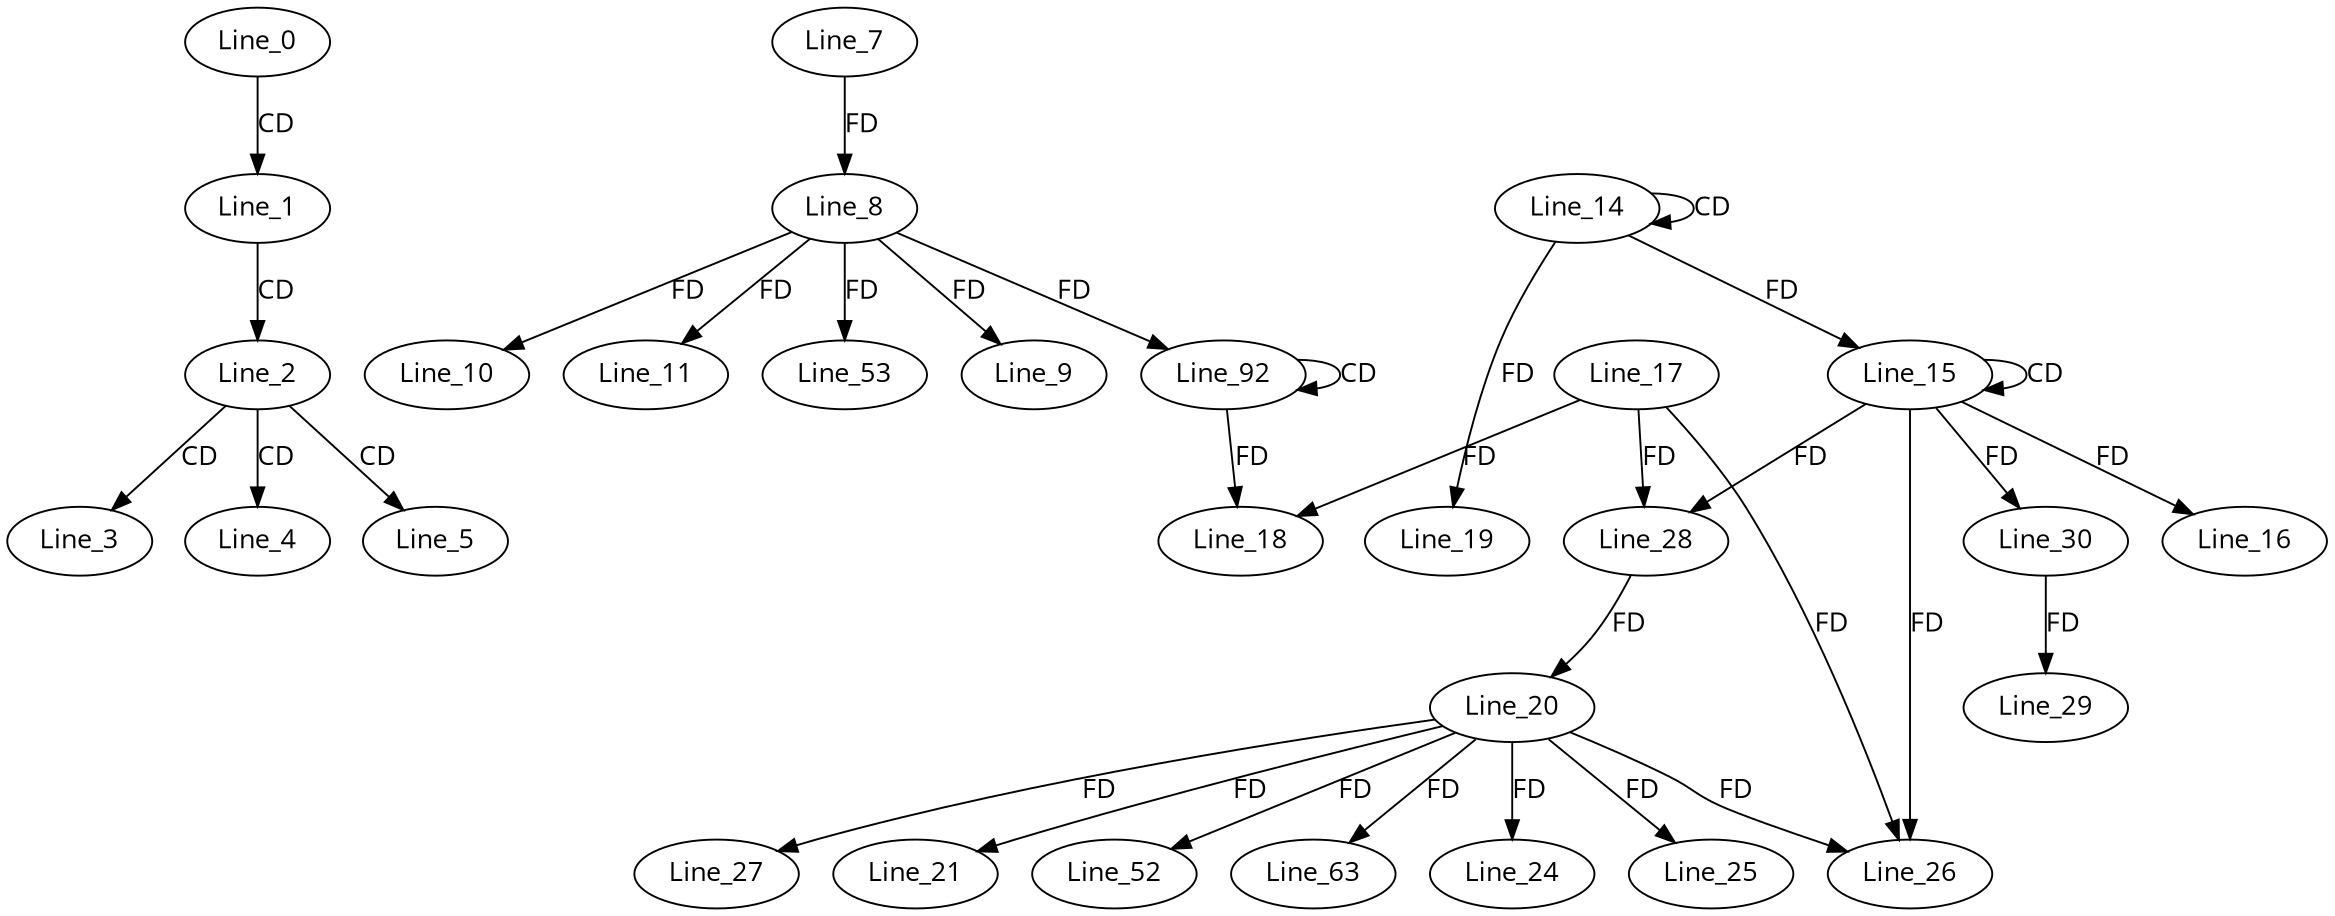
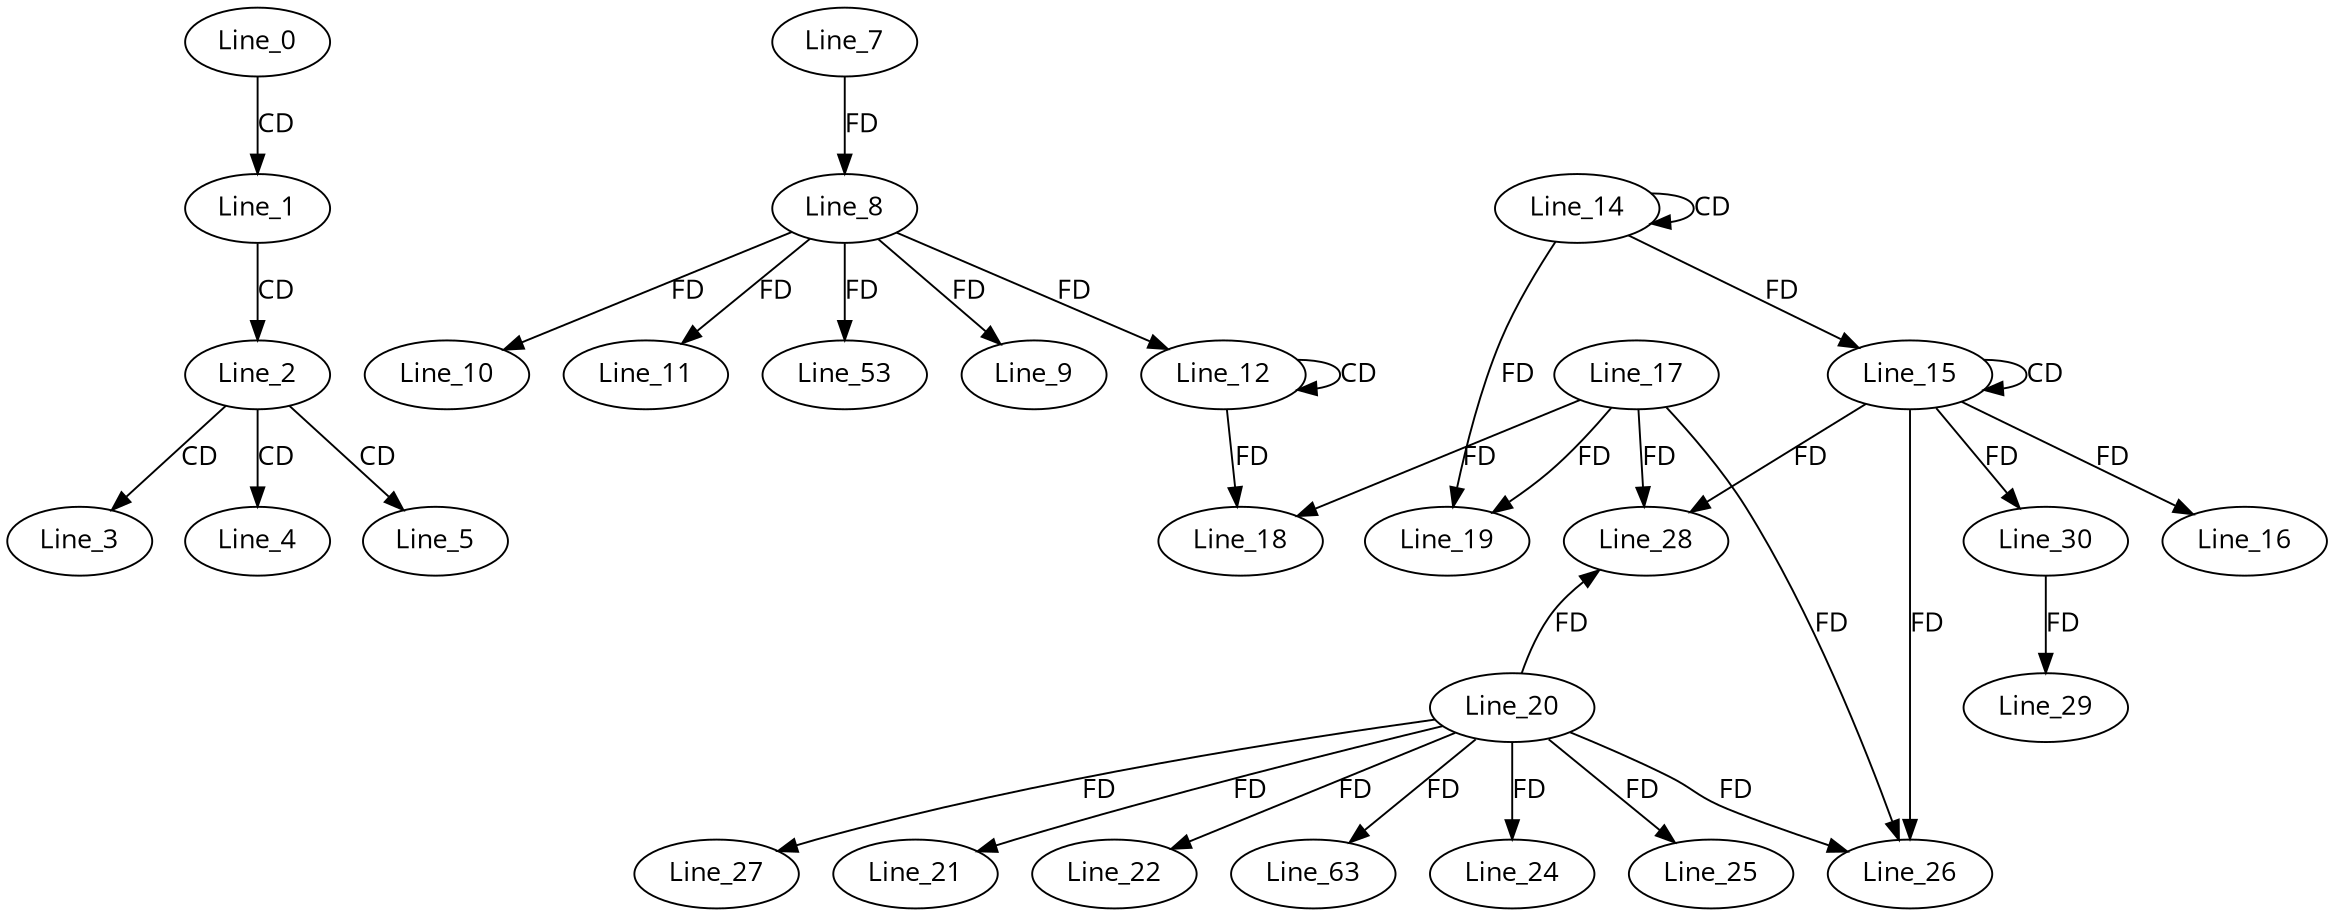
  digraph {
    fontname="Open Sans"
    node [fontname="Open Sans"]
    edge [fontname="Open Sans"]
    Line_0
    Line_1
    Line_2
    Line_3
    Line_4
    Line_5
    Line_7
    Line_8
    Line_9
    Line_10
    Line_11
-   Line_12 [label=Line_92]
+   Line_12
    n13 [label=Line_53]
    Line_18
    Line_14
    Line_15
    Line_19
    Line_16
    Line_26
    Line_28
    Line_30
    Line_29
    Line_17
    Line_20
    Line_21
-   Line_22 [label=Line_52]
+   Line_22
    n27 [label=Line_63]
    Line_24
    Line_25
    Line_27
    Line_0 -> Line_1 [label=CD]
    Line_1 -> Line_2 [label=CD]
    Line_2 -> Line_3 [label=CD]
    Line_2 -> Line_4 [label=CD]
    Line_2 -> Line_5 [label=CD]
    Line_7 -> Line_8 [label=FD]
    Line_8 -> Line_9 [label=FD]
    Line_8 -> Line_10 [label=FD]
    Line_8 -> Line_11 [label=FD]
    Line_8 -> Line_12 [label=FD]
    Line_8 -> n13 [label=FD]
    Line_12 -> Line_12 [label=CD]
    Line_12 -> Line_18 [label=FD]
    Line_14 -> Line_14 [label=CD]
    Line_14 -> Line_15 [label=FD]
    Line_14 -> Line_19 [label=FD]
    Line_15 -> Line_15 [label=CD]
    Line_15 -> Line_16 [label=FD]
    Line_15 -> Line_26 [label=FD]
    Line_15 -> Line_28 [label=FD]
    Line_15 -> Line_30 [label=FD]
    Line_30 -> Line_29 [label=FD]
    Line_17 -> Line_18 [label=FD]
+   Line_17 -> Line_19 [label=FD]
    Line_17 -> Line_26 [label=FD]
    Line_17 -> Line_28 [label=FD]
    Line_20 -> Line_26 [label=FD]
-   Line_28 -> Line_20 [label=FD]
+   Line_20 -> Line_28 [label=FD]
    Line_20 -> Line_21 [label=FD]
    Line_20 -> Line_22 [label=FD]
    Line_20 -> n27 [label=FD]
    Line_20 -> Line_24 [label=FD]
    Line_20 -> Line_25 [label=FD]
    Line_20 -> Line_27 [label=FD]
  }
